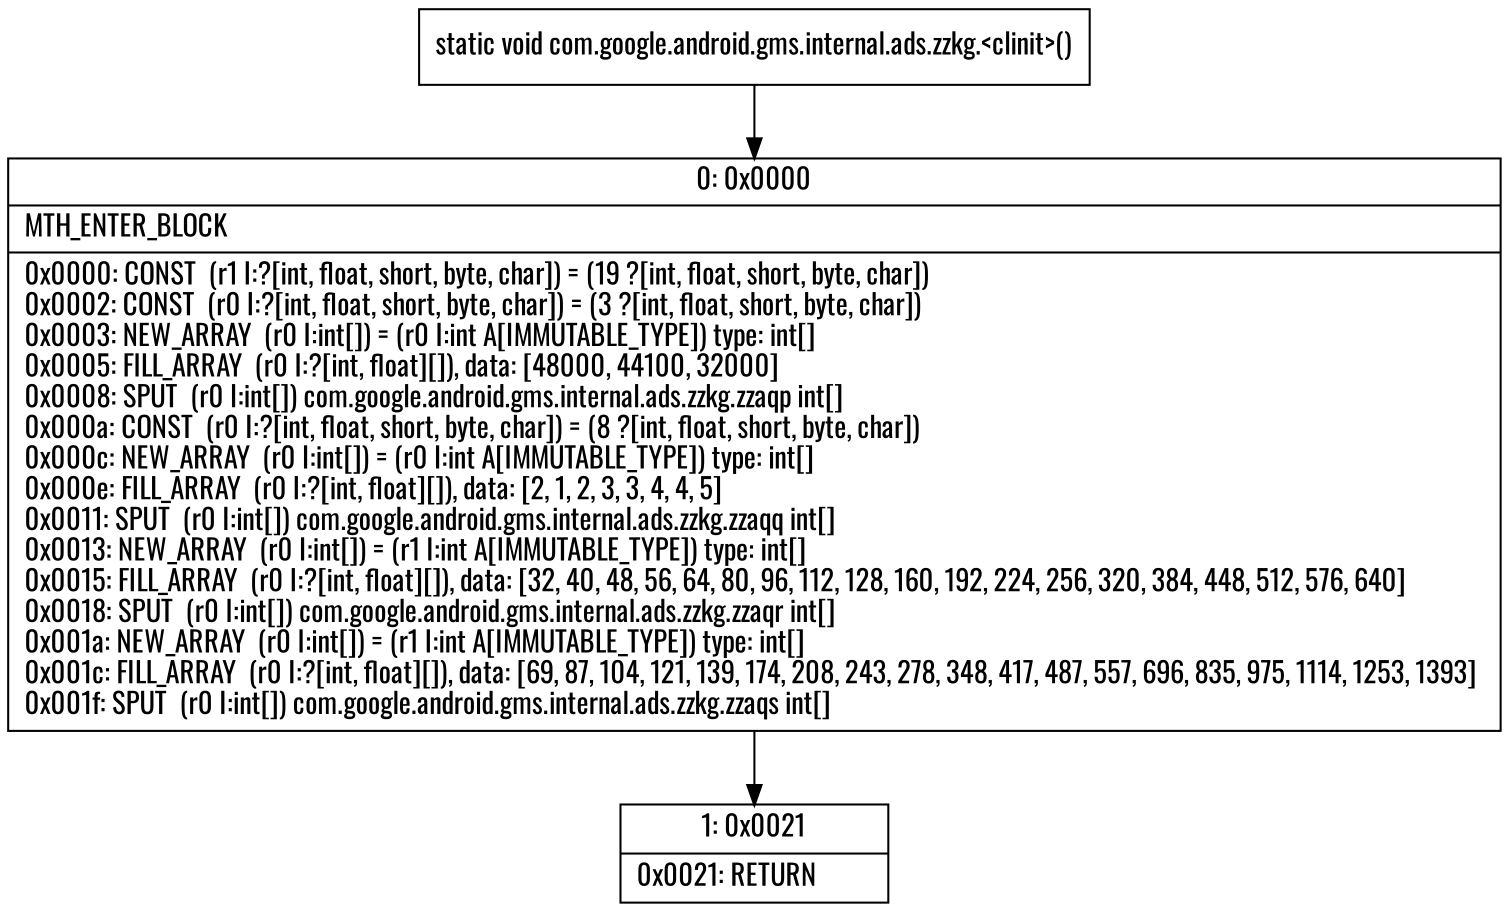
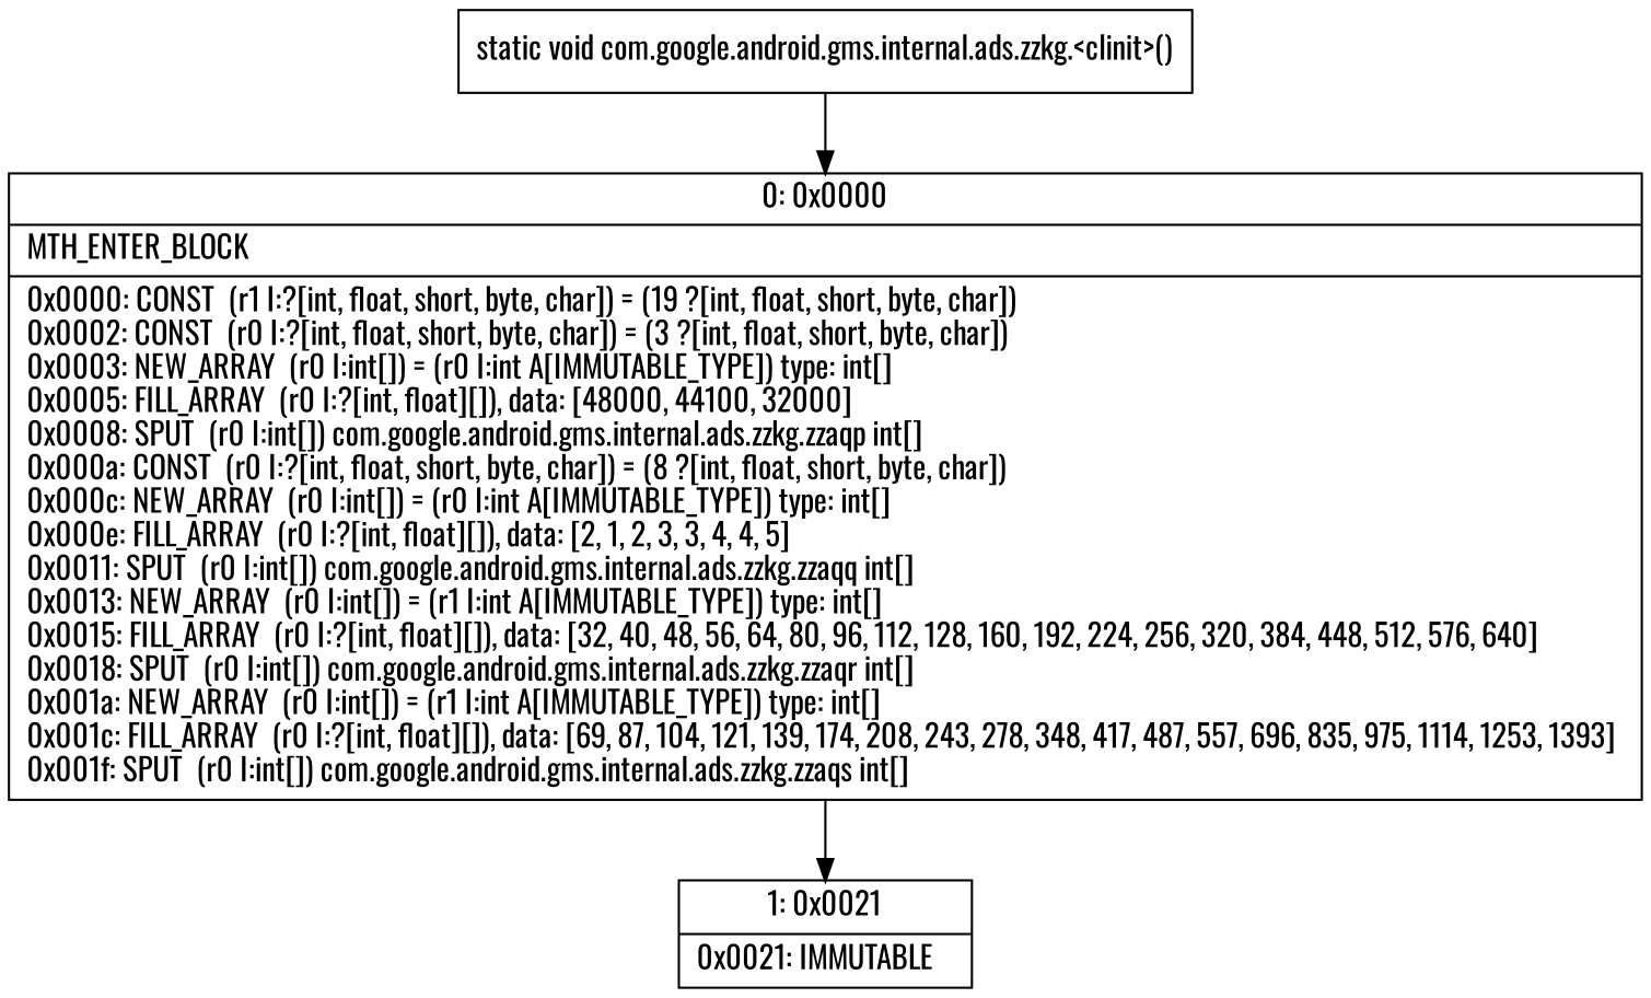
  digraph {
    fontname=Oswald
    node [shape=record fontname=Oswald]
    edge [fontname=Oswald]
    n1 [label="{0\:\ 0x0000|MTH_ENTER_BLOCK\l|0x0000: CONST  (r1 I:?[int, float, short, byte, char]) = (19 ?[int, float, short, byte, char]) \l0x0002: CONST  (r0 I:?[int, float, short, byte, char]) = (3 ?[int, float, short, byte, char]) \l0x0003: NEW_ARRAY  (r0 I:int[]) = (r0 I:int A[IMMUTABLE_TYPE]) type: int[] \l0x0005: FILL_ARRAY  (r0 I:?[int, float][]), data: [48000, 44100, 32000] \l0x0008: SPUT  (r0 I:int[]) com.google.android.gms.internal.ads.zzkg.zzaqp int[] \l0x000a: CONST  (r0 I:?[int, float, short, byte, char]) = (8 ?[int, float, short, byte, char]) \l0x000c: NEW_ARRAY  (r0 I:int[]) = (r0 I:int A[IMMUTABLE_TYPE]) type: int[] \l0x000e: FILL_ARRAY  (r0 I:?[int, float][]), data: [2, 1, 2, 3, 3, 4, 4, 5] \l0x0011: SPUT  (r0 I:int[]) com.google.android.gms.internal.ads.zzkg.zzaqq int[] \l0x0013: NEW_ARRAY  (r0 I:int[]) = (r1 I:int A[IMMUTABLE_TYPE]) type: int[] \l0x0015: FILL_ARRAY  (r0 I:?[int, float][]), data: [32, 40, 48, 56, 64, 80, 96, 112, 128, 160, 192, 224, 256, 320, 384, 448, 512, 576, 640] \l0x0018: SPUT  (r0 I:int[]) com.google.android.gms.internal.ads.zzkg.zzaqr int[] \l0x001a: NEW_ARRAY  (r0 I:int[]) = (r1 I:int A[IMMUTABLE_TYPE]) type: int[] \l0x001c: FILL_ARRAY  (r0 I:?[int, float][]), data: [69, 87, 104, 121, 139, 174, 208, 243, 278, 348, 417, 487, 557, 696, 835, 975, 1114, 1253, 1393] \l0x001f: SPUT  (r0 I:int[]) com.google.android.gms.internal.ads.zzkg.zzaqs int[] \l}"]
-   n2 [label="{1\:\ 0x0021|0x0021: RETURN   \l}"]
+   n2 [label="{1\:\ 0x0021|0x0021: IMMUTABLE   \l}"]
    n3 [label="{static void com.google.android.gms.internal.ads.zzkg.\<clinit\>() }"]
    n1 -> n2
    n3 -> n1
  }
